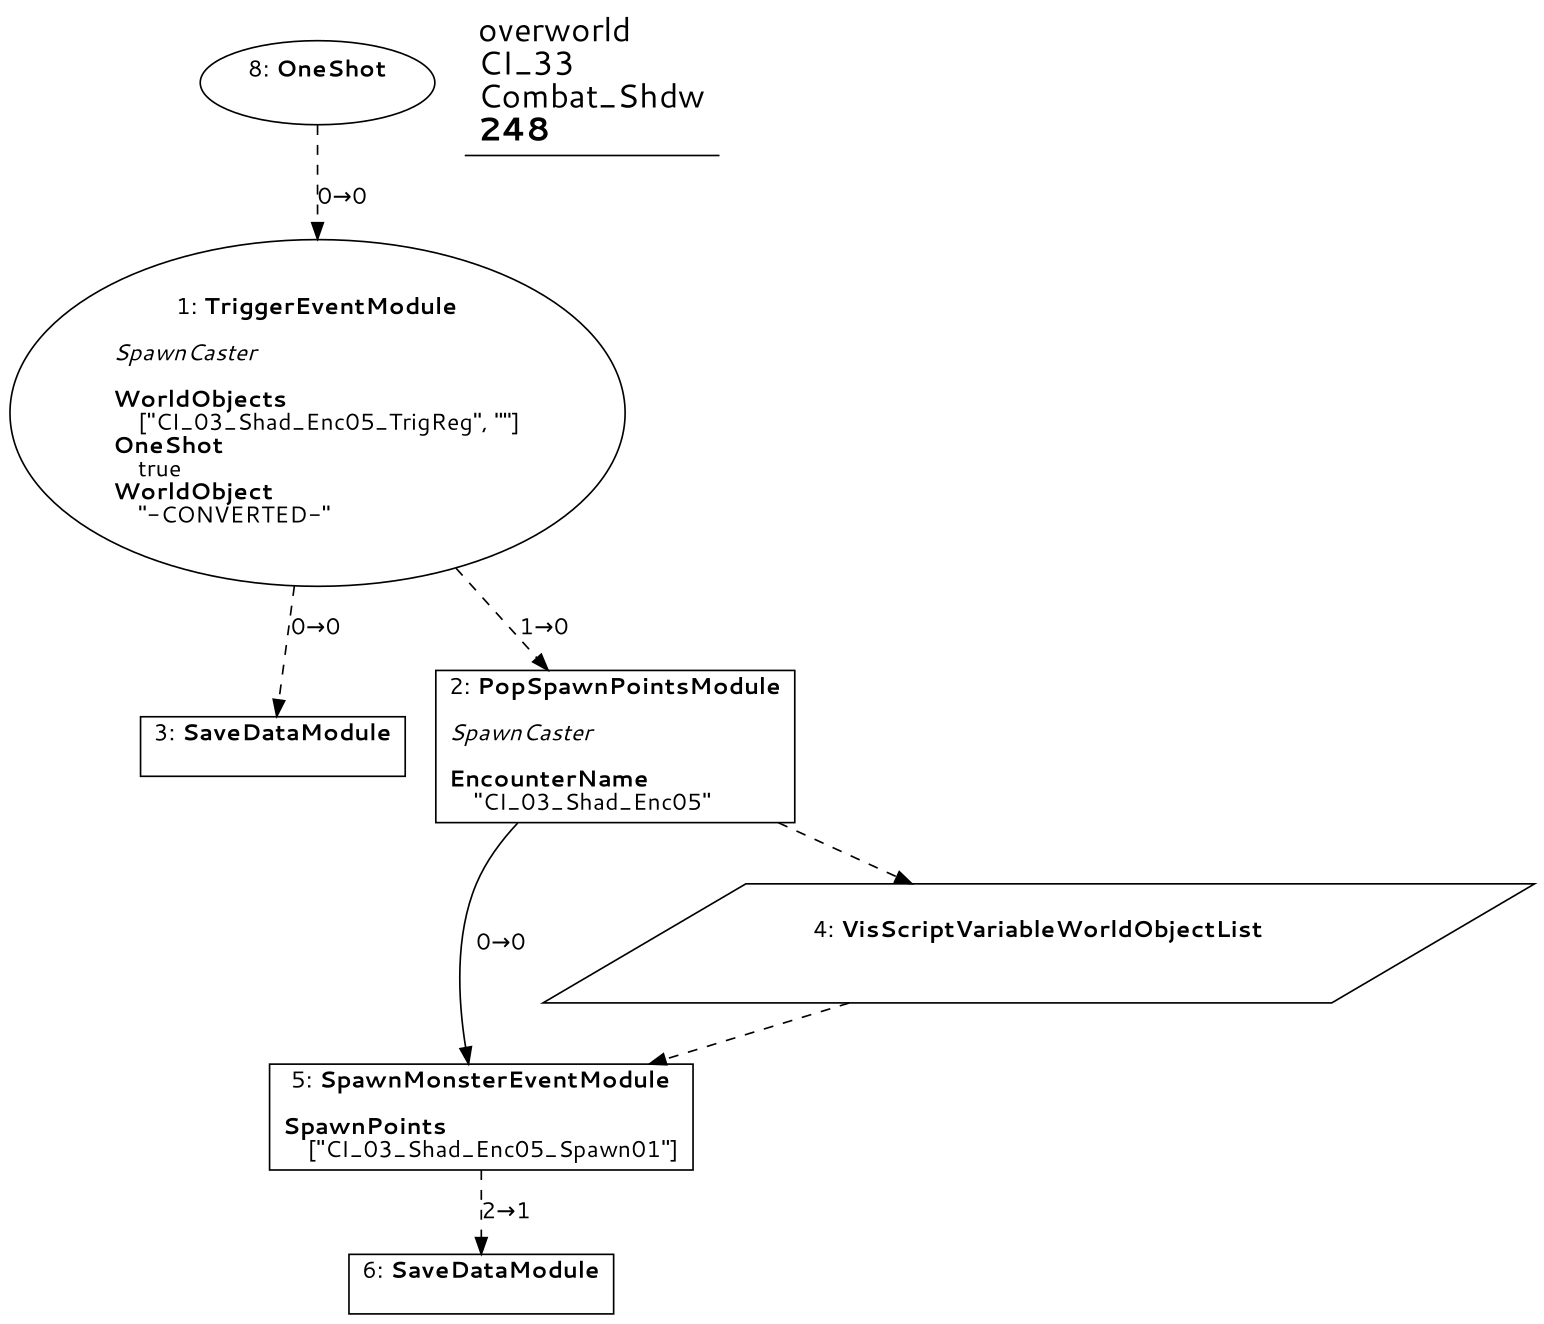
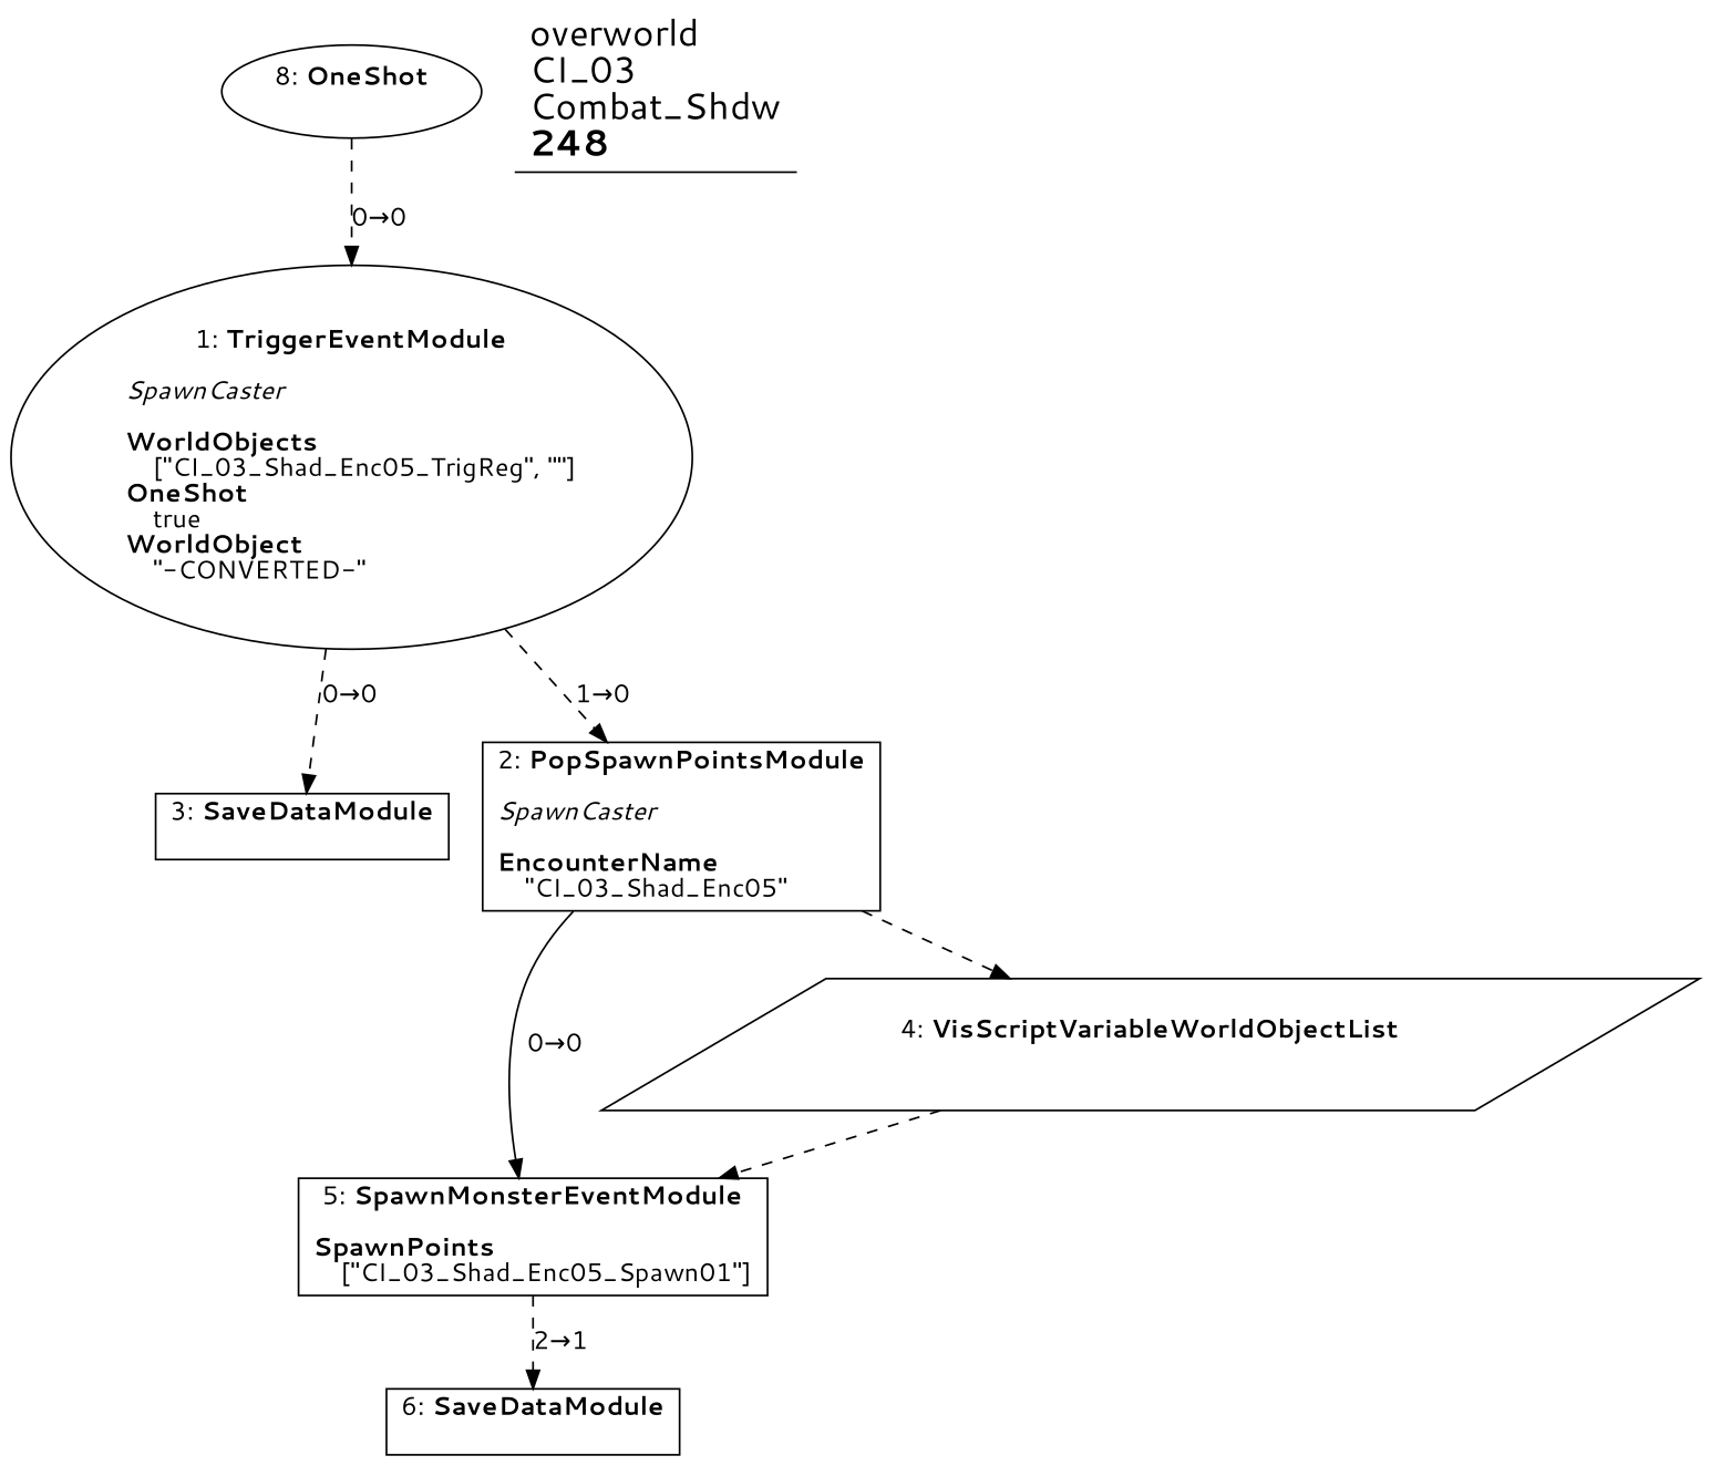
  digraph {
    fontname="Segoe UI"
    splines=spline
    node [fontname="Segoe UI" shape=box]
    edge [fontname="Segoe UI" style=dashed]
    n1 [label=<1: <b>TriggerEventModule</b><br/><br/><i>SpawnCaster<br align="left"/></i><br align="left"/><b>WorldObjects</b><br align="left"/>    [&quot;CI_03_Shad_Enc05_TrigReg&quot;, &quot;&quot;]<br align="left"/><b>OneShot</b><br align="left"/>    true<br align="left"/><b>WorldObject</b><br align="left"/>    &quot;-CONVERTED-&quot;<br align="left"/>> shape=oval]
    n2 [label=<3: <b>SaveDataModule</b><br/><br/>>]
    n3 [label=<2: <b>PopSpawnPointsModule</b><br/><br/><i>SpawnCaster<br align="left"/></i><br align="left"/><b>EncounterName</b><br align="left"/>    &quot;CI_03_Shad_Enc05&quot;<br align="left"/>>]
    n4 [label=<5: <b>SpawnMonsterEventModule</b><br/><br/><b>SpawnPoints</b><br align="left"/>    [&quot;CI_03_Shad_Enc05_Spawn01&quot;]<br align="left"/>>]
    n5 [label=<4: <b>VisScriptVariableWorldObjectList</b><br/><br/>> shape=parallelogram]
    n6 [label=<6: <b>SaveDataModule</b><br/><br/>>]
    n7 [label=<8: <b>OneShot</b><br/><br/>> shape=oval]
-   n8 [label=<<font point-size="20">overworld<br align="left"/>CI_33<br align="left"/>Combat_Shdw<br align="left"/><b>248</b><br align="left"/></font>> shape=underline]
+   n8 [label=<<font point-size="20">overworld<br align="left"/>CI_03<br align="left"/>Combat_Shdw<br align="left"/><b>248</b><br align="left"/></font>> shape=underline]
    n1 -> n2 [label="0→0"]
    n1 -> n3 [label="1→0"]
    n3 -> n4 [label="0→0" style=solid]
    n3 -> n5
    n4 -> n6 [label="2→1"]
    n5 -> n4
    n7 -> n1 [label="0→0"]
  }
